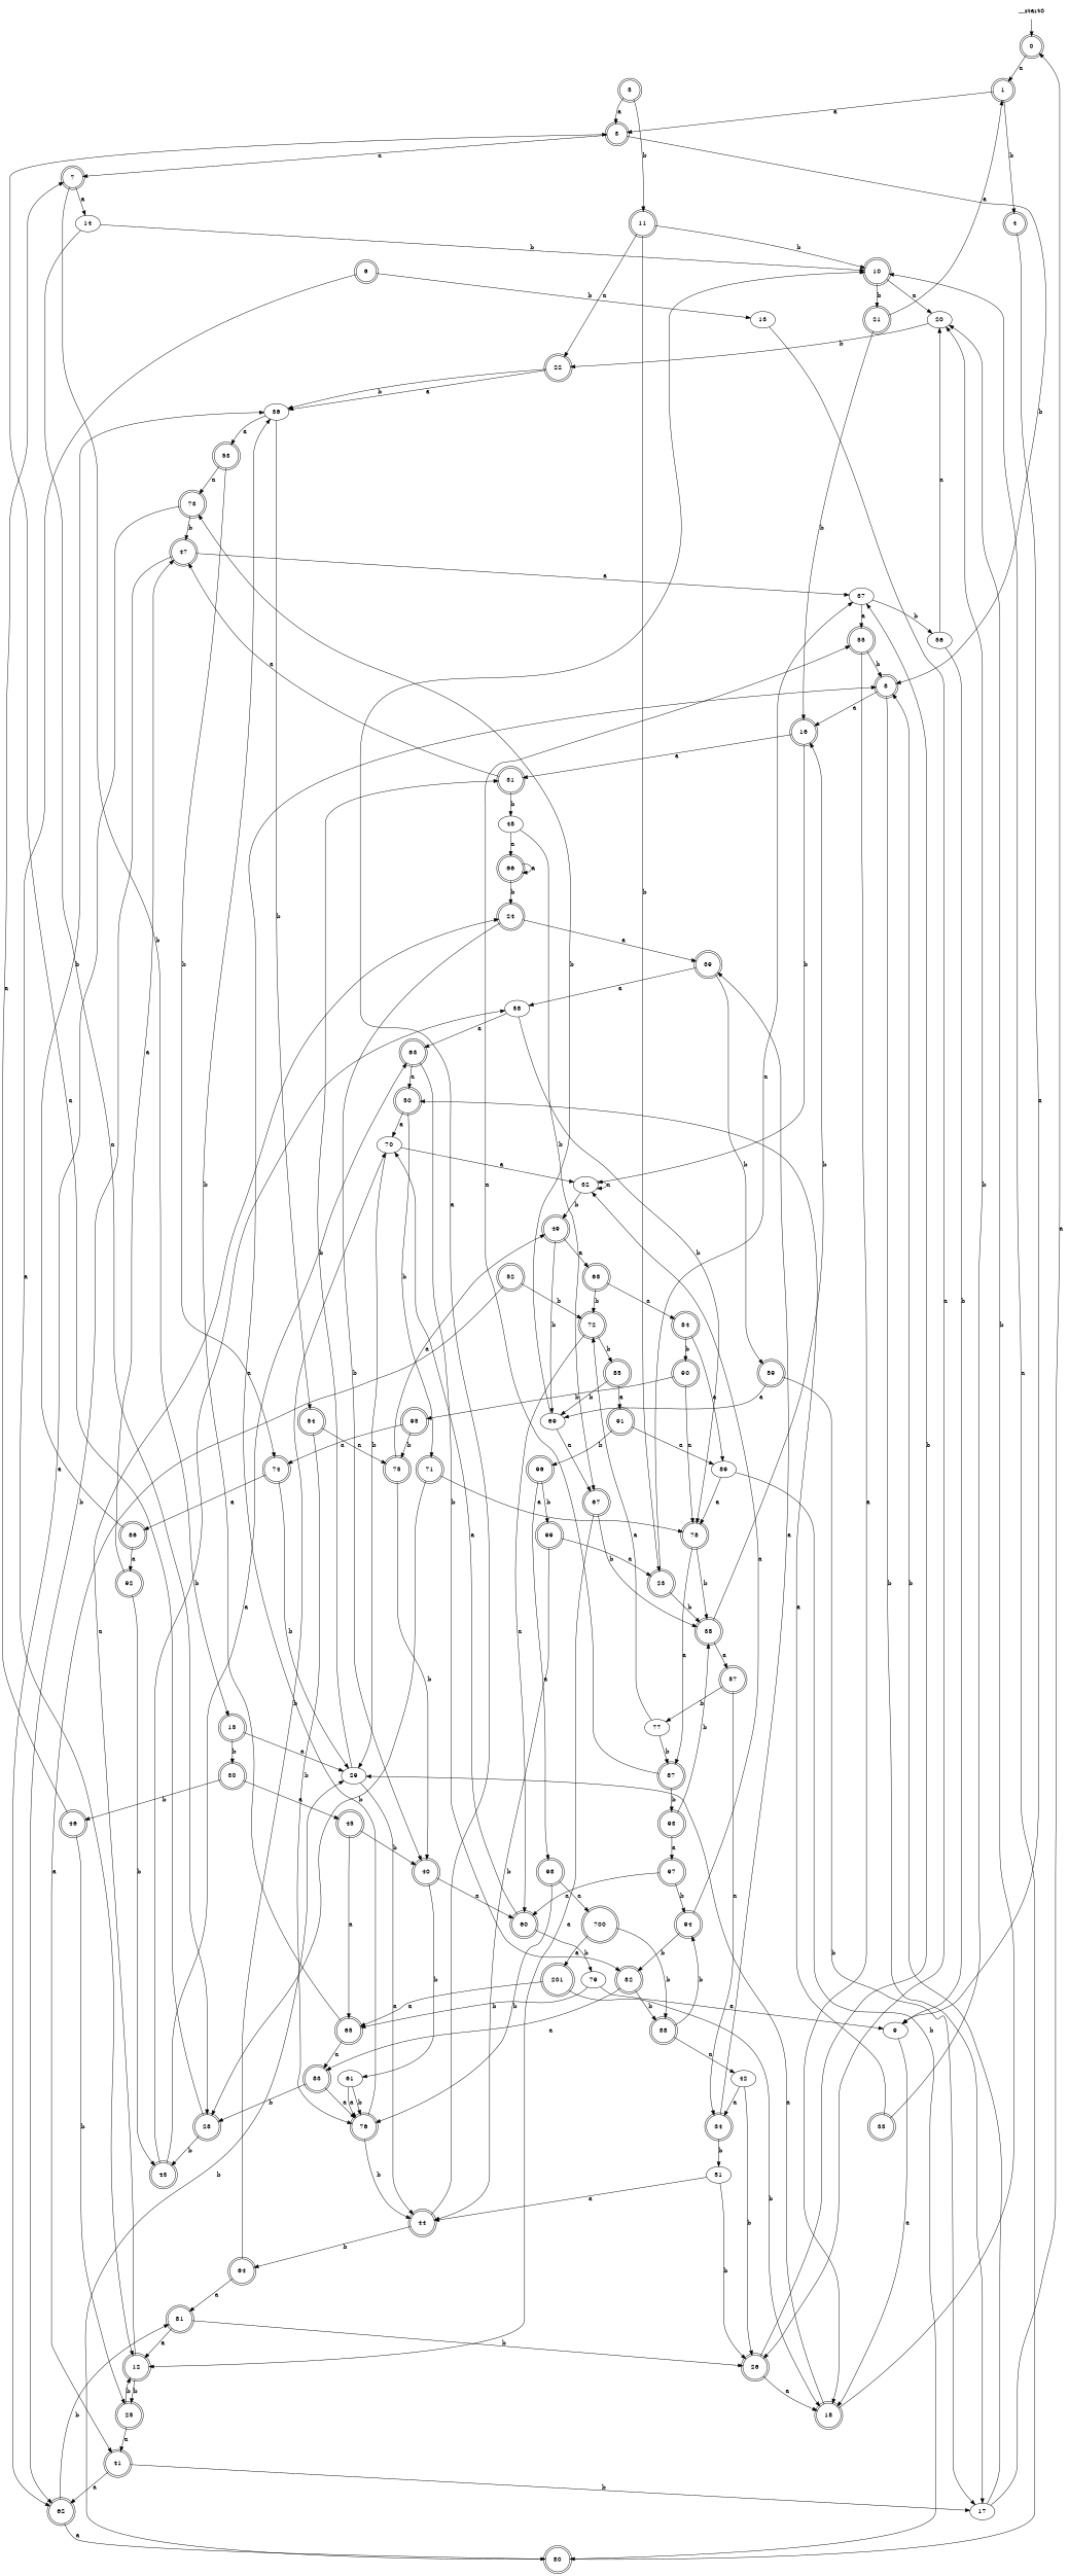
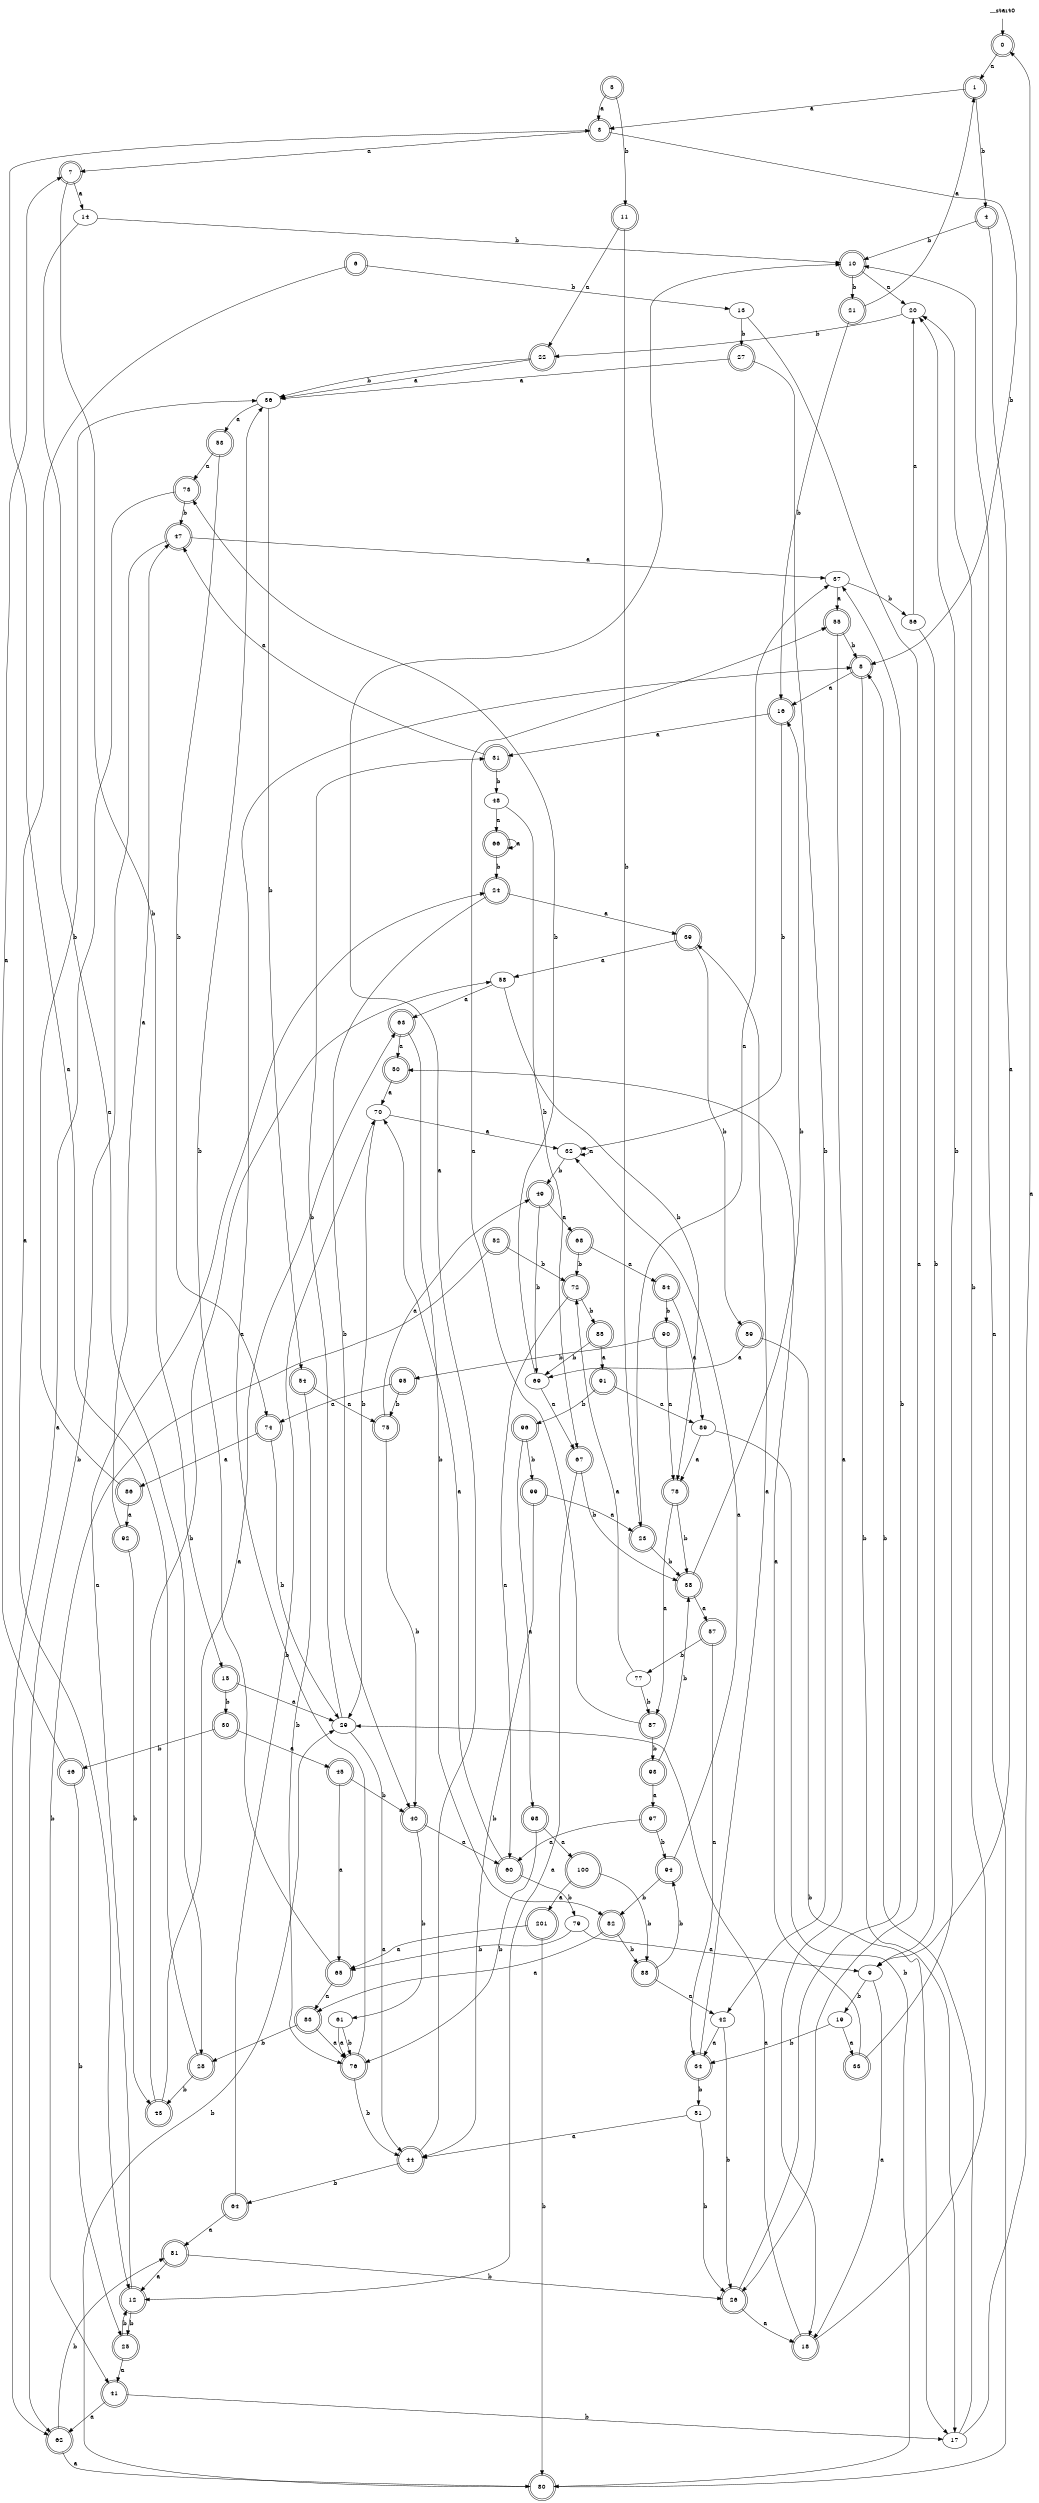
  digraph {
    node [shape=doublecircle]
    __start0 [shape=none]
    0
    1
    3
    4
    7
    8
    9 [shape=""]
    10
    5
    11
    6
    12
    13 [shape=""]
    14 [shape=""]
    15
    16
    17 [shape=""]
    18
+   19 [shape=""]
    20 [shape=""]
    21
    22
    23
    24
    25
    26
+   27
    28
    29 [shape=""]
    30
    31
    32 [shape=""]
    33
    34
    36 [shape=""]
    37 [shape=""]
    38
    39
    40
    41
    42 [shape=""]
    43
    44
    45
    46
    47
    48 [shape=""]
    49
    50
    51 [shape=""]
    53
    54
    55
    56 [shape=""]
    57
    58 [shape=""]
    59
    60
    61 [shape=""]
    62
    63
    64
    65
    66
    67
    68
    69 [shape=""]
    70 [shape=""]
-   71
    52
    72
    73
    74
    75
    76
    77 [shape=""]
    78
    79 [shape=""]
    80
    81
    82
    83
    84
    85
    86
    87
    88
    89 [shape=""]
    90
    91
    92
    93
    94
    95
    96
    97
    98
    99
-   100 [label=700]
+   100
    n101 [label=201]
    __start0 -> 0
    0 -> 1 [label=a]
    1 -> 3 [label=a]
    1 -> 4 [label=b]
    3 -> 7 [label=a]
    3 -> 8 [label=b]
    4 -> 9 [label=a]
-   11 -> 10 [label=b]
+   4 -> 10 [label=b]
    7 -> 14 [label=a]
    7 -> 15 [label=b]
    8 -> 16 [label=a]
    8 -> 17 [label=b]
    9 -> 18 [label=a]
+   9 -> 19 [label=b]
    10 -> 20 [label=a]
    10 -> 21 [label=b]
    5 -> 3 [label=a]
    5 -> 11 [label=b]
    11 -> 22 [label=a]
    11 -> 23 [label=b]
    6 -> 12 [label=a]
    6 -> 13 [label=b]
    12 -> 24 [label=a]
    12 -> 25 [label=b]
    13 -> 26 [label=a]
+   13 -> 27 [label=b]
    14 -> 10 [label=b]
    14 -> 28 [label=a]
    15 -> 29 [label=a]
    15 -> 30 [label=b]
    16 -> 31 [label=a]
    16 -> 32 [label=b]
    17 -> 0 [label=a]
    17 -> 8 [label=b]
    18 -> 20 [label=b]
    18 -> 29 [label=a]
+   19 -> 33 [label=a]
+   19 -> 34 [label=b]
    20 -> 22 [label=b]
    21 -> 1 [label=a]
    21 -> 16 [label=b]
    22 -> 36 [label=a]
    22 -> 36 [label=b]
    23 -> 37 [label=a]
    23 -> 38 [label=b]
    24 -> 39 [label=a]
    24 -> 40 [label=b]
    25 -> 12 [label=b]
    25 -> 41 [label=a]
    26 -> 18 [label=a]
    26 -> 37 [label=b]
+   27 -> 36 [label=a]
+   27 -> 42 [label=b]
    28 -> 3 [label=a]
    28 -> 43 [label=b]
    29 -> 31 [label=b]
    29 -> 44 [label=a]
    30 -> 45 [label=a]
    30 -> 46 [label=b]
    31 -> 47 [label=a]
    31 -> 48 [label=b]
    32 -> 32 [label=a]
    32 -> 49 [label=b]
    33 -> 20 [label=b]
    33 -> 50 [label=a]
    34 -> 39 [label=a]
    34 -> 51 [label=b]
    36 -> 53 [label=a]
    36 -> 54 [label=b]
    37 -> 55 [label=a]
    37 -> 56 [label=b]
    38 -> 16 [label=b]
    38 -> 57 [label=a]
    39 -> 58 [label=a]
    39 -> 59 [label=b]
    40 -> 60 [label=a]
    40 -> 61 [label=b]
    41 -> 17 [label=b]
    41 -> 62 [label=a]
    42 -> 26 [label=b]
    42 -> 34 [label=a]
    43 -> 58 [label=b]
    43 -> 63 [label=a]
    44 -> 10 [label=a]
    44 -> 64 [label=b]
    45 -> 40 [label=b]
    45 -> 65 [label=a]
    46 -> 7 [label=a]
    46 -> 25 [label=b]
    47 -> 37 [label=a]
    47 -> 62 [label=b]
    48 -> 66 [label=a]
    48 -> 67 [label=b]
    49 -> 68 [label=a]
    49 -> 69 [label=b]
    50 -> 70 [label=a]
-   50 -> 71 [label=b]
    51 -> 26 [label=b]
    51 -> 44 [label=a]
    53 -> 73 [label=a]
    53 -> 74 [label=b]
    54 -> 75 [label=a]
    54 -> 76 [label=b]
    55 -> 8 [label=b]
    55 -> 18 [label=a]
    56 -> 9 [label=b]
    56 -> 20 [label=a]
    57 -> 34 [label=a]
    57 -> 77 [label=b]
    58 -> 63 [label=a]
    58 -> 78 [label=b]
    59 -> 17 [label=b]
    59 -> 69 [label=a]
    60 -> 70 [label=a]
    60 -> 79 [label=b]
    61 -> 76 [label=a]
    61 -> 76 [label=b]
    62 -> 80 [label=a]
    62 -> 81 [label=b]
    63 -> 50 [label=a]
    63 -> 82 [label=b]
    64 -> 70 [label=b]
    64 -> 81 [label=a]
    65 -> 36 [label=b]
    65 -> 83 [label=a]
    66 -> 24 [label=b]
    66 -> 66 [label=a]
    67 -> 12 [label=a]
    67 -> 38 [label=b]
    68 -> 72 [label=b]
    68 -> 84 [label=a]
    69 -> 67 [label=a]
    69 -> 73 [label=b]
    70 -> 29 [label=b]
    70 -> 32 [label=a]
-   71 -> 28 [label=b]
-   71 -> 78 [label=a]
-   52 -> 41 [label=a]
+   52 -> 41 [label=b]
    52 -> 72 [label=b]
    72 -> 60 [label=a]
    72 -> 85 [label=b]
    73 -> 47 [label=b]
    73 -> 62 [label=a]
    74 -> 29 [label=b]
    74 -> 86 [label=a]
    75 -> 40 [label=b]
    75 -> 49 [label=a]
    76 -> 8 [label=a]
    76 -> 44 [label=b]
    77 -> 72 [label=a]
    77 -> 87 [label=b]
    78 -> 38 [label=b]
    78 -> 87 [label=a]
    79 -> 9 [label=a]
    79 -> 65 [label=b]
    80 -> 10 [label=a]
    80 -> 29 [label=b]
    81 -> 12 [label=a]
    81 -> 26 [label=b]
    82 -> 83 [label=a]
    82 -> 88 [label=b]
    83 -> 28 [label=b]
    83 -> 76 [label=a]
    84 -> 89 [label=a]
    84 -> 90 [label=b]
    85 -> 69 [label=b]
    85 -> 91 [label=a]
    86 -> 36 [label=b]
    86 -> 92 [label=a]
    87 -> 55 [label=a]
    87 -> 93 [label=b]
    88 -> 42 [label=a]
    88 -> 94 [label=b]
    89 -> 78 [label=a]
    89 -> 80 [label=b]
    90 -> 78 [label=a]
    90 -> 95 [label=b]
    91 -> 89 [label=a]
    91 -> 96 [label=b]
    92 -> 43 [label=b]
    92 -> 47 [label=a]
    93 -> 38 [label=b]
    93 -> 97 [label=a]
    94 -> 32 [label=a]
    94 -> 82 [label=b]
    95 -> 74 [label=a]
    95 -> 75 [label=b]
    96 -> 98 [label=a]
    96 -> 99 [label=b]
    97 -> 60 [label=a]
    97 -> 94 [label=b]
    98 -> 76 [label=b]
    98 -> 100 [label=a]
    99 -> 23 [label=a]
    99 -> 44 [label=b]
    100 -> 88 [label=b]
    100 -> n101 [label=a]
    n101 -> 65 [label=a]
-   n101 -> 18 [label=b]
+   n101 -> 80 [label=b]
  }
